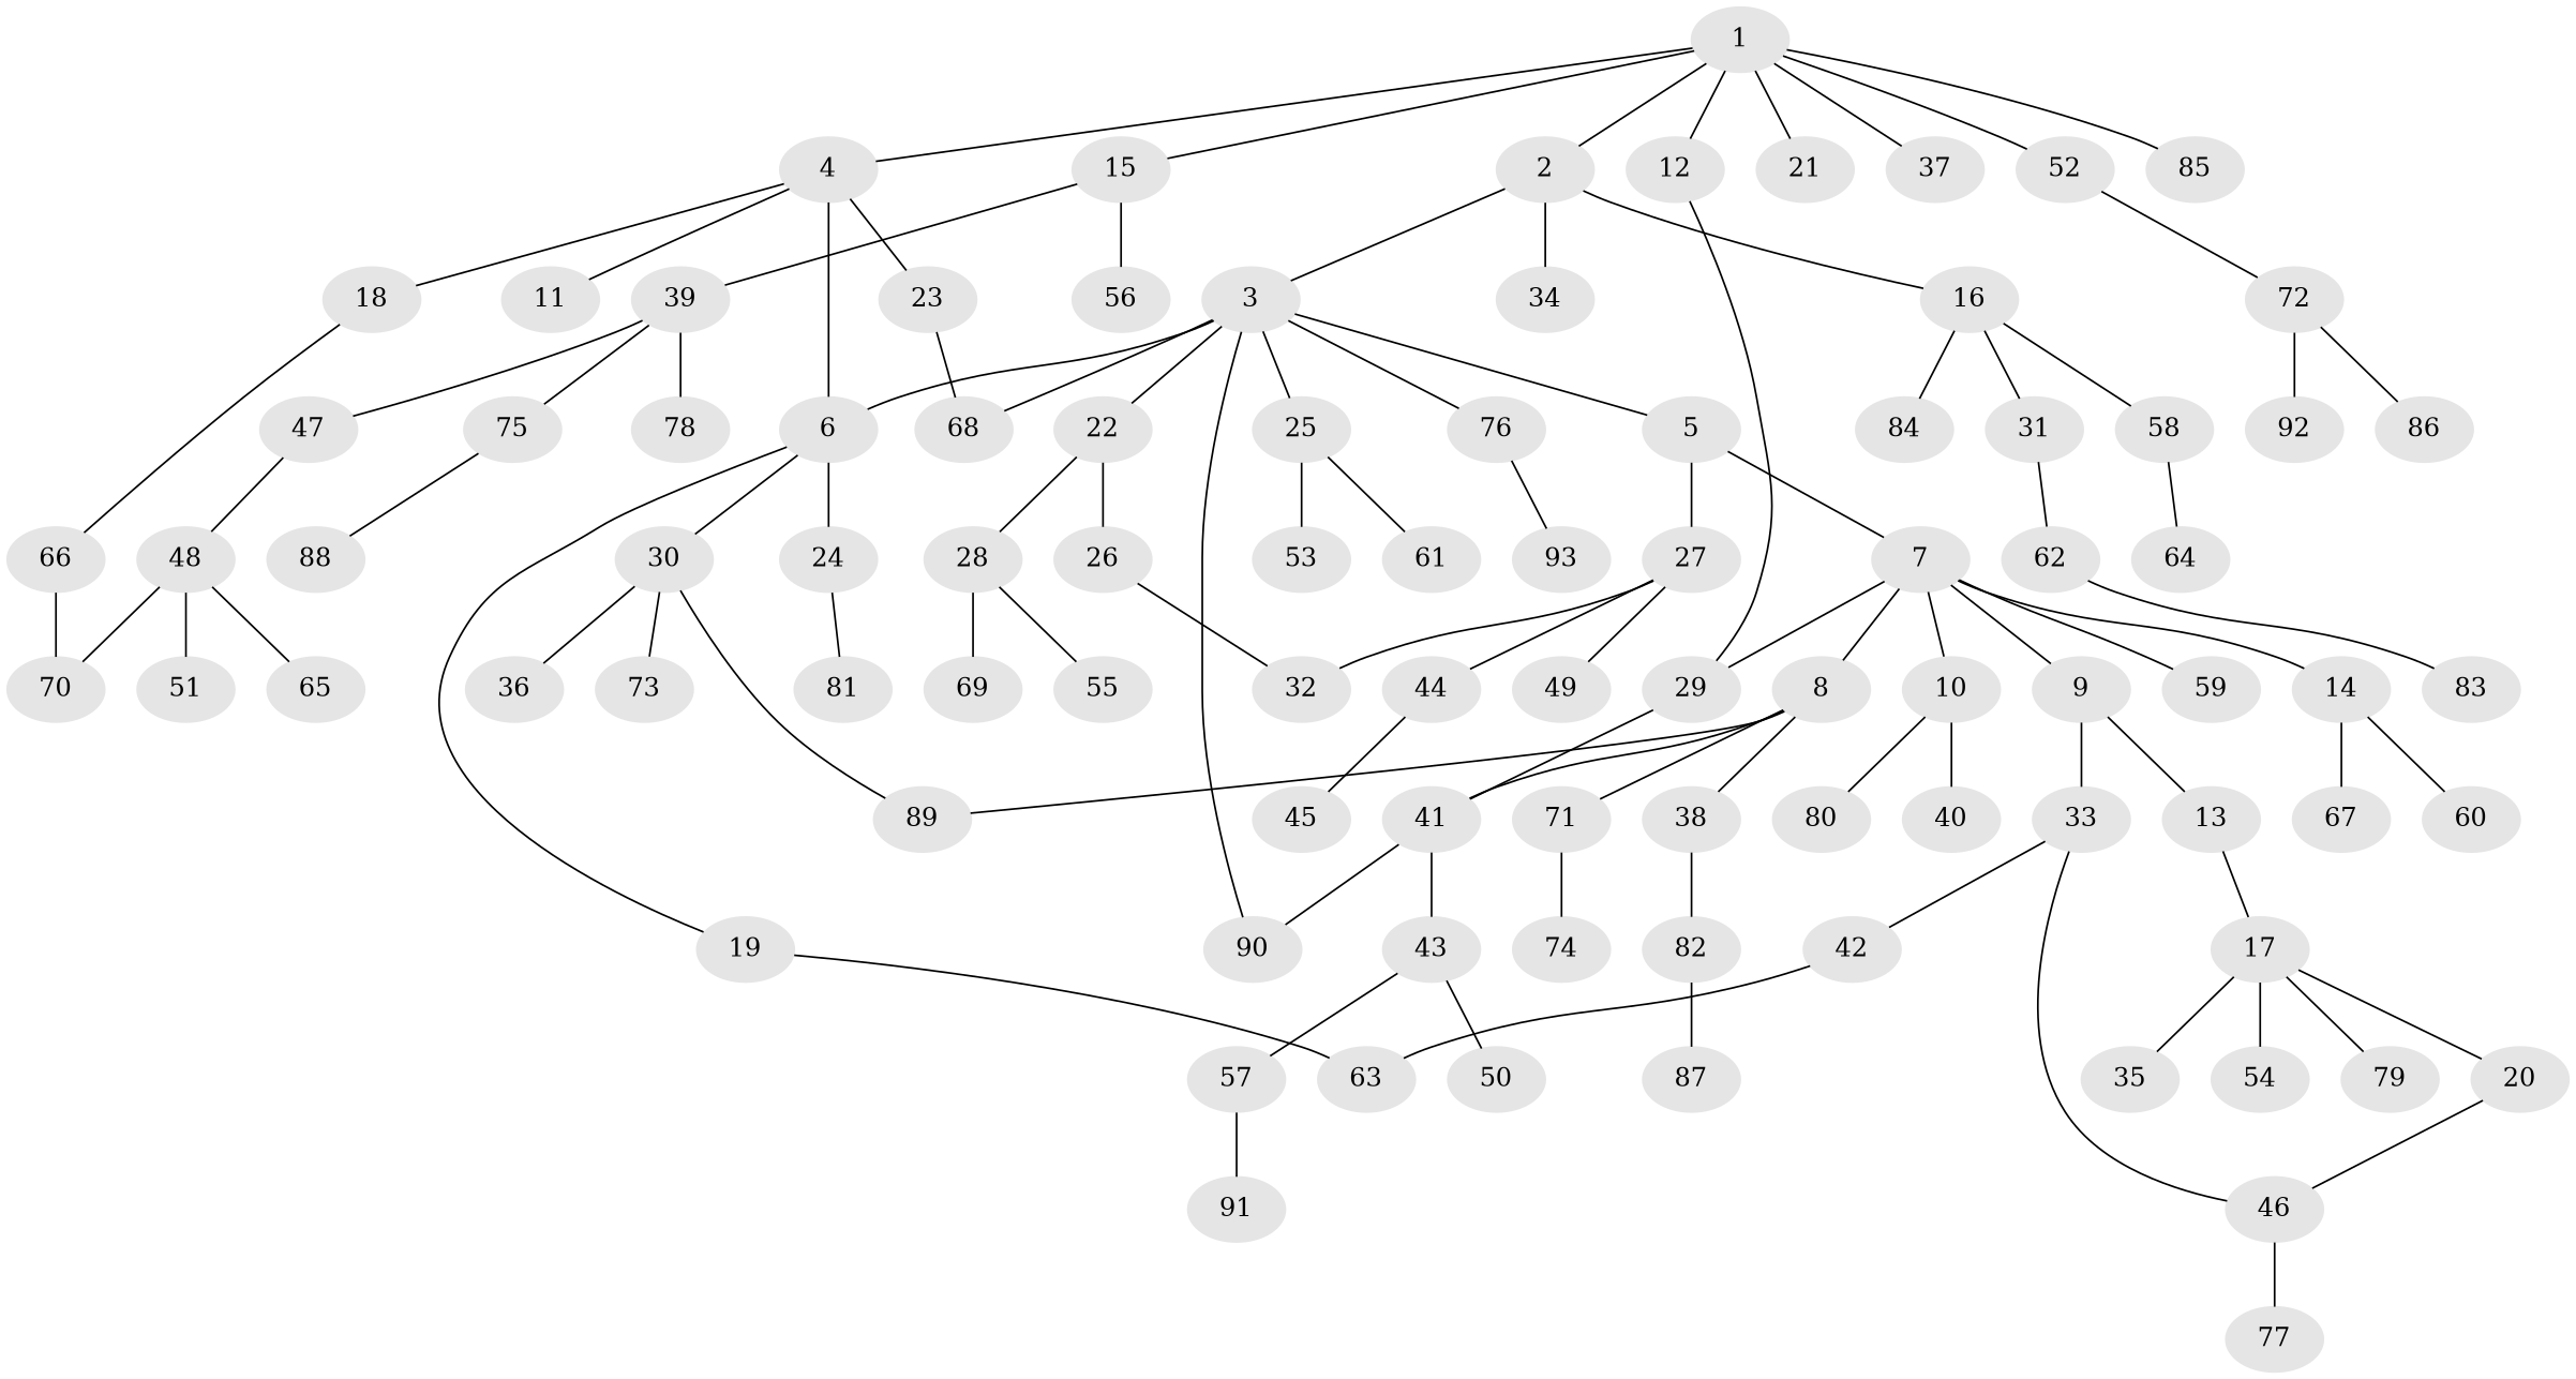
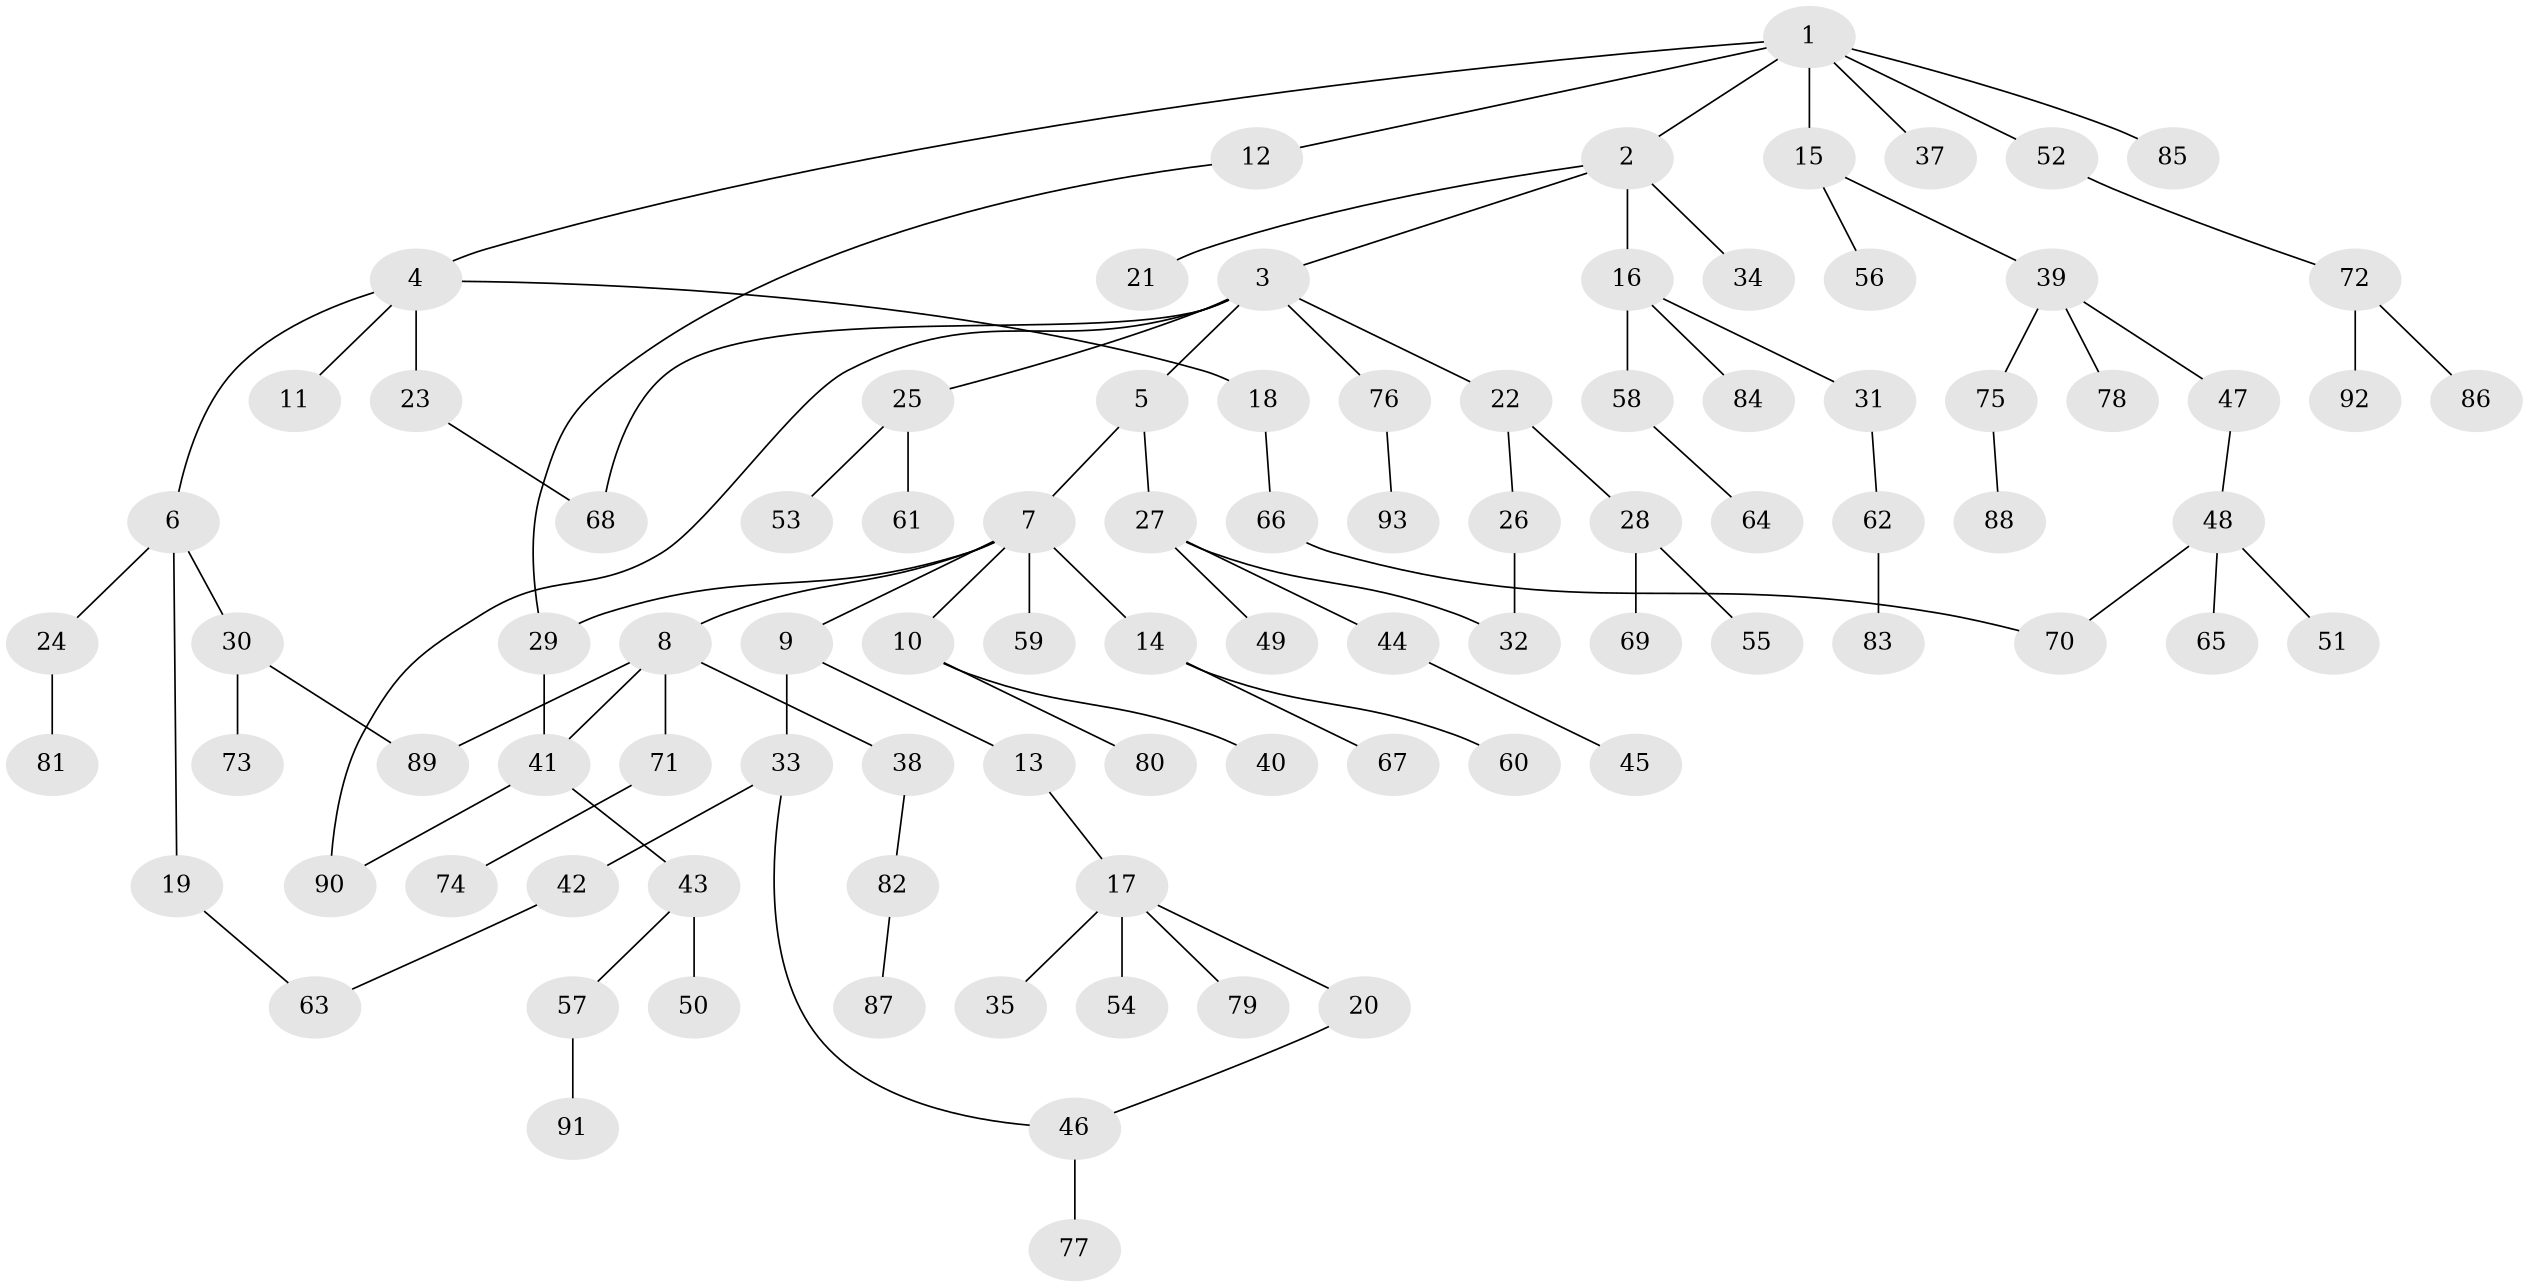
  graph {
    node [color=gray90 style=filled]
    1
    2
    4
    12
    15
    21
    37
    52
    85
    3
    16
    34
    6
    11
    18
    23
    29
    39
    56
    72
    5
    22
    25
    68
    76
    90
    31
    58
    84
    7
    27
    19
    24
    30
    26
    28
    53
    61
    93
    66
    8
    9
    10
    14
    59
    32
    44
    49
    63
    81
    89
-   36
    73
    38
    41
    71
    13
    33
    40
    80
    60
    67
    82
    43
    74
    17
    46
    42
    20
    35
    54
    79
    47
    75
    78
    62
    64
    70
    77
    55
    69
    45
    83
    87
    48
    88
    50
    57
    91
    51
    65
    86
    92
    1 -- 2
    1 -- 4
    1 -- 12
    1 -- 15
-   1 -- 21
+   2 -- 21
    1 -- 37
    1 -- 52
    1 -- 85
    2 -- 3
    2 -- 16
    2 -- 34
    4 -- 6
    4 -- 11
    4 -- 18
    4 -- 23
    12 -- 29
    15 -- 39
    15 -- 56
    52 -- 72
-   3 -- 6
    3 -- 5
    3 -- 22
    3 -- 25
    3 -- 68
    3 -- 76
    3 -- 90
    16 -- 31
    16 -- 58
    16 -- 84
    6 -- 19
    6 -- 24
    6 -- 30
    18 -- 66
    23 -- 68
    29 -- 41
    39 -- 47
    39 -- 75
    39 -- 78
    72 -- 86
    72 -- 92
    5 -- 7
    5 -- 27
    22 -- 26
    22 -- 28
    25 -- 53
    25 -- 61
    76 -- 93
    31 -- 62
    58 -- 64
    7 -- 29
    7 -- 8
    7 -- 9
    7 -- 10
    7 -- 14
    7 -- 59
    27 -- 32
    27 -- 44
    27 -- 49
    19 -- 63
    24 -- 81
    30 -- 89
-   30 -- 36
    30 -- 73
    26 -- 32
    28 -- 55
    28 -- 69
    66 -- 70
    8 -- 89
    8 -- 38
    8 -- 41
    8 -- 71
    9 -- 13
    9 -- 33
    10 -- 40
    10 -- 80
    14 -- 60
    14 -- 67
    44 -- 45
    38 -- 82
    41 -- 90
    41 -- 43
    71 -- 74
    13 -- 17
    33 -- 46
    33 -- 42
    82 -- 87
    43 -- 50
    43 -- 57
    17 -- 20
    17 -- 35
    17 -- 54
    17 -- 79
    46 -- 77
    42 -- 63
    20 -- 46
    47 -- 48
    75 -- 88
    62 -- 83
    48 -- 70
    48 -- 51
    48 -- 65
    57 -- 91
  }
